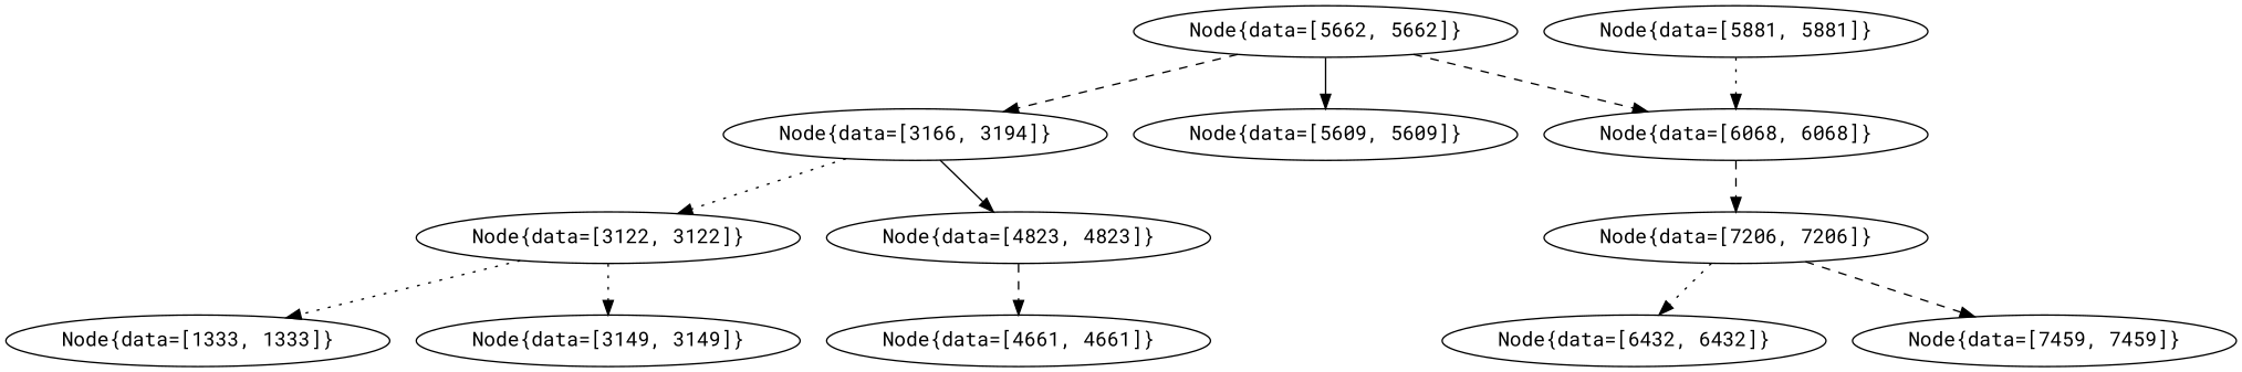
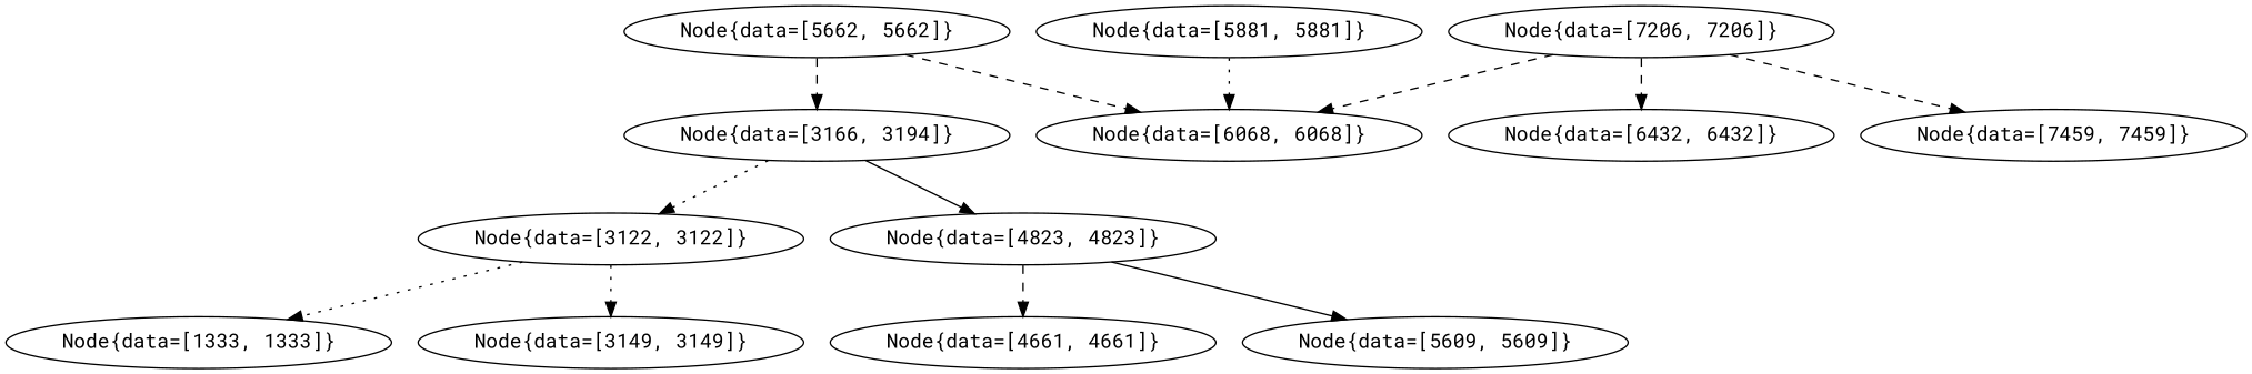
  digraph {
    fontname="Roboto Mono"
    node [fontname="Roboto Mono"]
    edge [fontname="Roboto Mono" style=dashed]
    n1 [label="Node{data=[5662, 5662]}"]
    n2 [label="Node{data=[3166, 3194]}"]
    n3 [label="Node{data=[6068, 6068]}"]
    n4 [label="Node{data=[3122, 3122]}"]
    n5 [label="Node{data=[4823, 4823]}"]
    n6 [label="Node{data=[7206, 7206]}"]
    n7 [label="Node{data=[1333, 1333]}"]
    n8 [label="Node{data=[3149, 3149]}"]
    n9 [label="Node{data=[4661, 4661]}"]
    n10 [label="Node{data=[5609, 5609]}"]
    n11 [label="Node{data=[5881, 5881]}"]
    n12 [label="Node{data=[6432, 6432]}"]
    n13 [label="Node{data=[7459, 7459]}"]
    n1 -> n2
    n1 -> n3
    n2 -> n4 [style=dotted]
    n2 -> n5 [style=solid]
-   n3 -> n6
+   n6 -> n3
    n4 -> n7 [style=dotted]
    n4 -> n8 [style=dotted]
    n5 -> n9
-   n1 -> n10 [style=solid]
-   n6 -> n12 [style=dotted]
+   n5 -> n10 [style=solid]
+   n6 -> n12
    n6 -> n13
    n11 -> n3 [style=dotted]
  }
